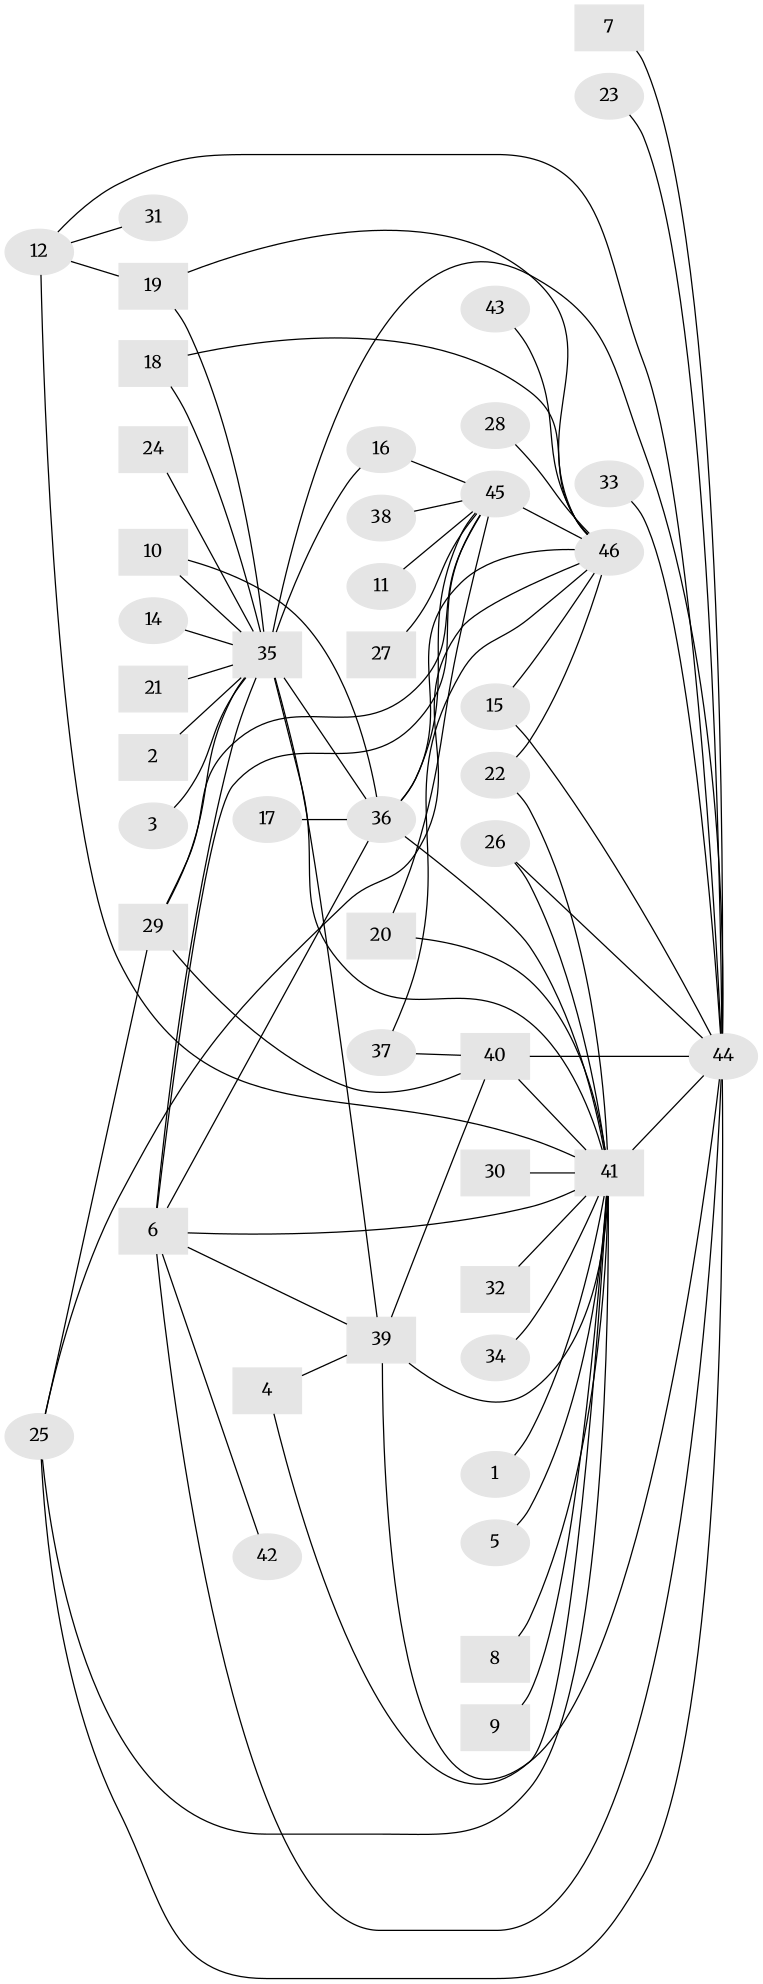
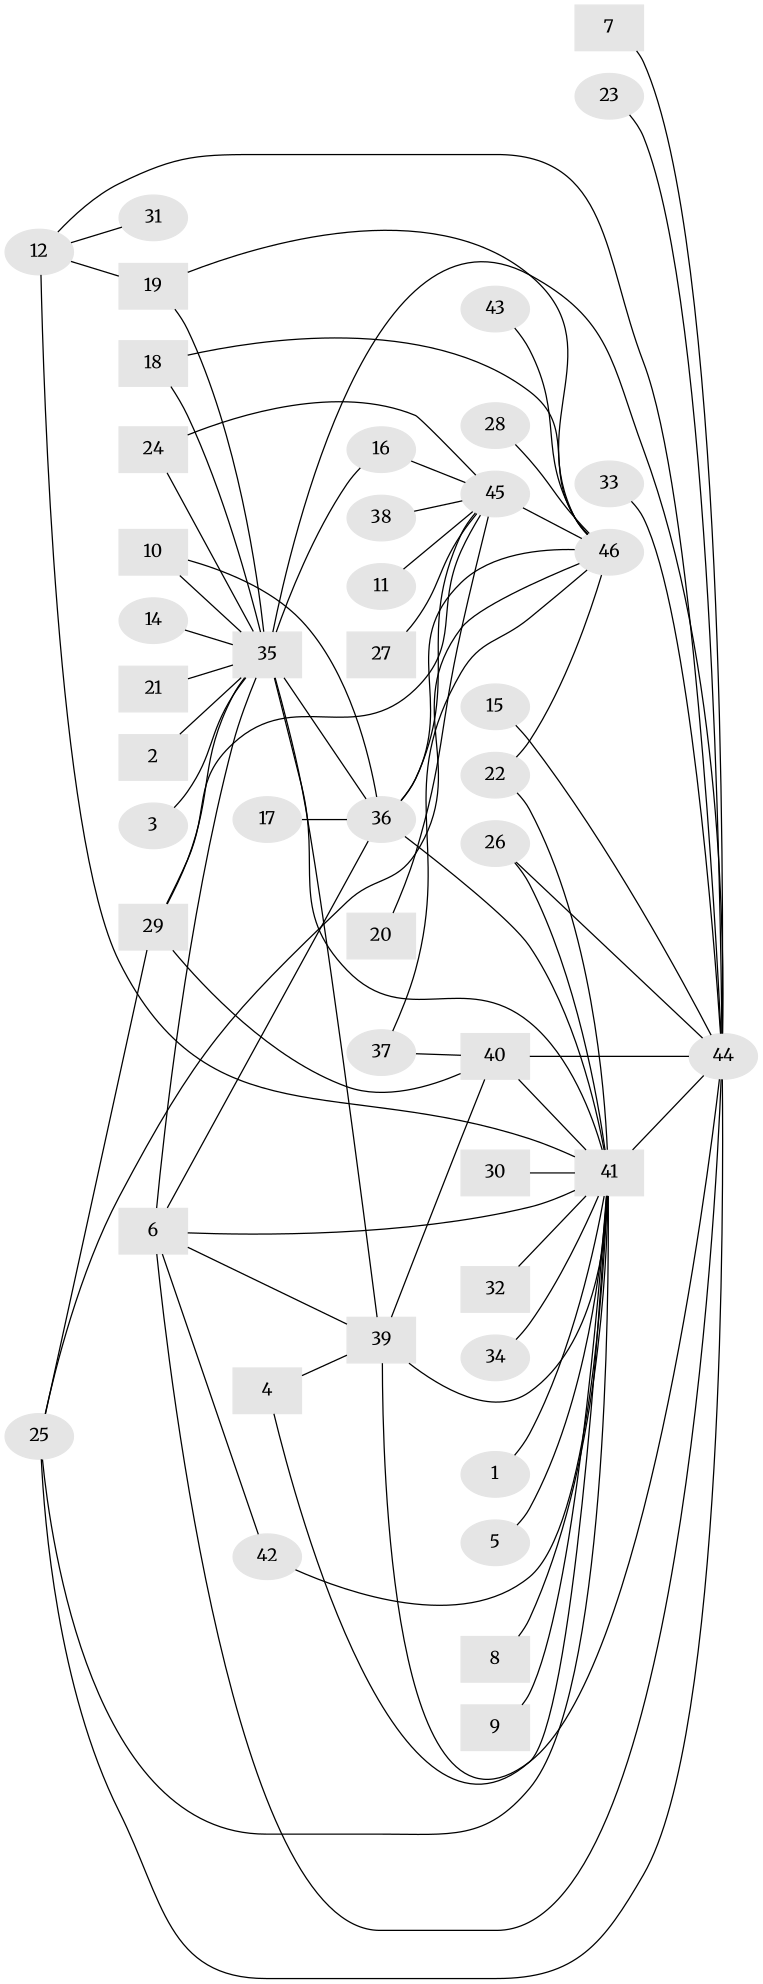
  graph {
    fontname=Merriweather
    rankdir=LR
    node [color=gray90 fontname=Merriweather shape=ellipse style=filled]
    edge [fontname=Merriweather weight=1.0]
    41 [shape=box]
    1
    44
    2 [shape=box]
    35 [shape=box]
    39 [shape=box]
    36
    16
    3
    4 [shape=box]
    40 [shape=box]
    5
    6 [shape=box]
    42
    45
    46
    7 [shape=box]
    8 [shape=box]
    9 [shape=box]
    10 [shape=box]
    11
    12
    19 [shape=box]
    31
    14
    15
    17
    18 [shape=box]
    20 [shape=box]
    21 [shape=box]
    22
    23
    24 [shape=box]
    25
    29 [shape=box]
    26
    27 [shape=box]
    28
    30 [shape=box]
    32 [shape=box]
    33
    34
    37
    38
    43
    41 -- 44 [weight=4.0]
    1 -- 41
    2 -- 35
    35 -- 41
    35 -- 44
    35 -- 39
    35 -- 36
    35 -- 16
    39 -- 41
    39 -- 44
    39 -- 40
    36 -- 41
    36 -- 45
    36 -- 46
    16 -- 45
    3 -- 35
    4 -- 41
    4 -- 39
    40 -- 41
    40 -- 44 [weight=2.0]
    5 -- 41
    6 -- 41
    6 -- 44
    6 -- 35
    6 -- 39
    6 -- 36
    6 -- 42
-   6 -- 45
+   24 -- 45
    45 -- 46
    7 -- 44
    8 -- 41
    9 -- 41
    10 -- 35
    10 -- 36
    11 -- 45
    12 -- 41
    12 -- 44
    12 -- 19
    12 -- 31
    19 -- 35
    19 -- 46
    14 -- 35
    15 -- 44
-   15 -- 46
    17 -- 36
    18 -- 35
    18 -- 46
-   20 -- 41
+   42 -- 41
    20 -- 45
    21 -- 35
    22 -- 41
    22 -- 46
    23 -- 44
    24 -- 35
    25 -- 41
    25 -- 44
    25 -- 46
    25 -- 29
    29 -- 35
    29 -- 40
    29 -- 45
    26 -- 41
    26 -- 44
    27 -- 45
    28 -- 46
    30 -- 41
    32 -- 41
    33 -- 44
    34 -- 41
    37 -- 40
    37 -- 46
    38 -- 45
    43 -- 46
  }
